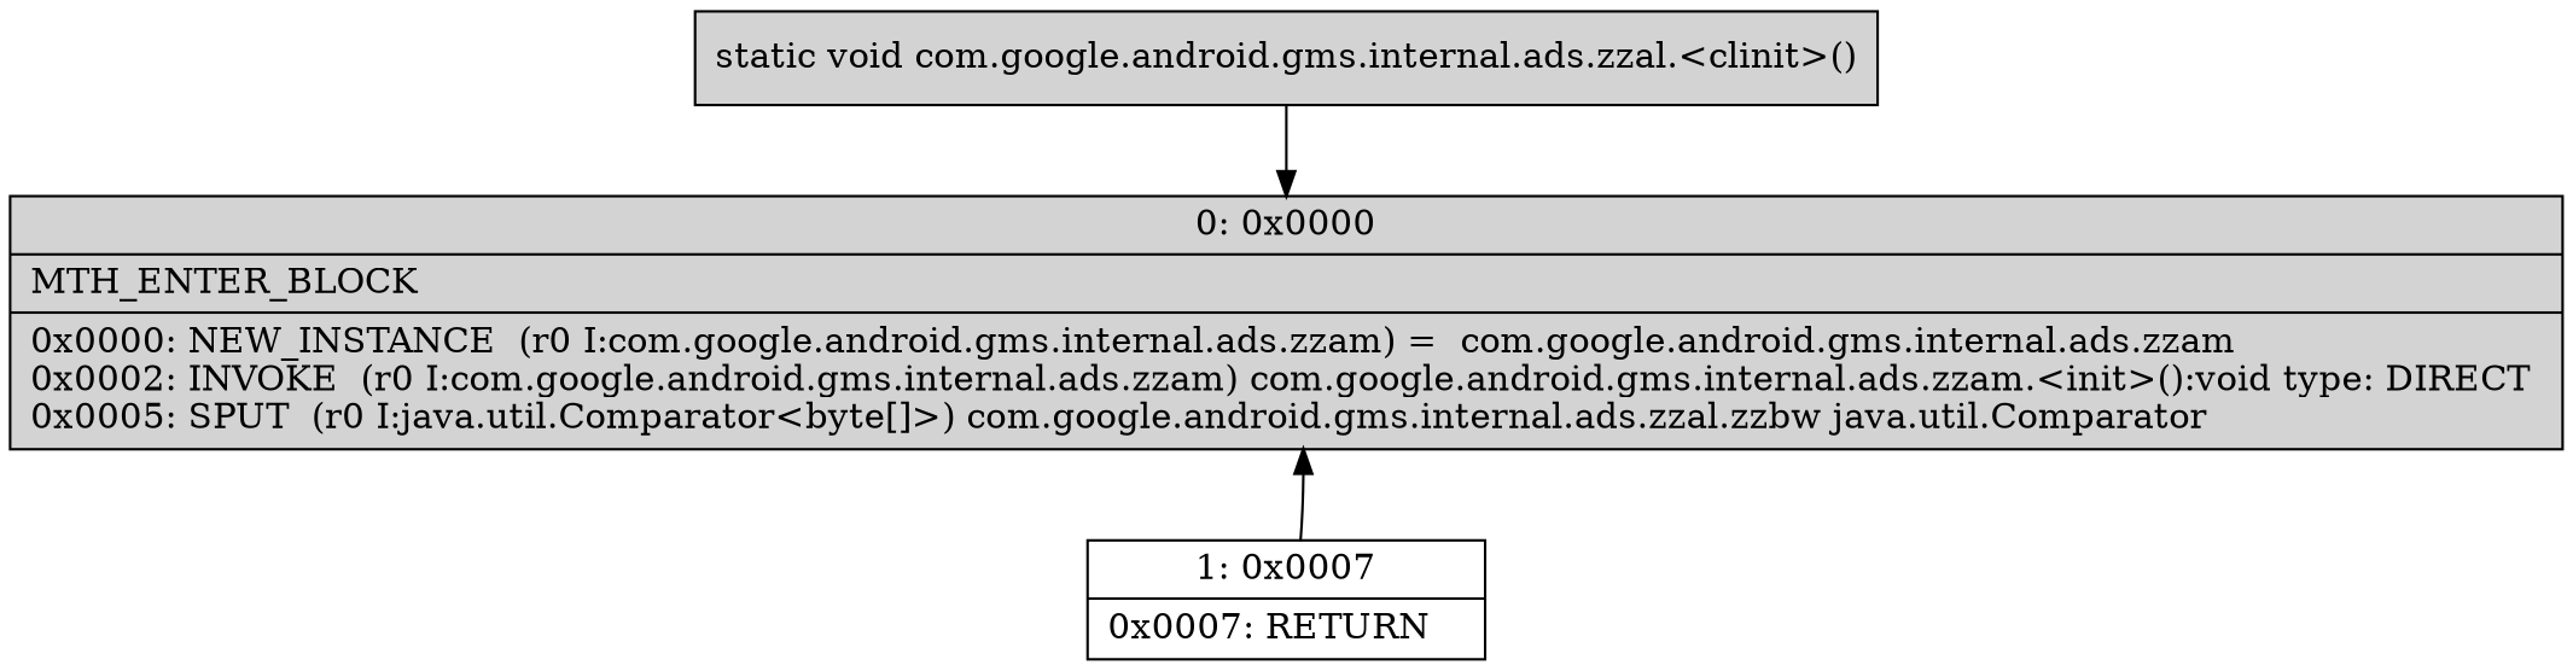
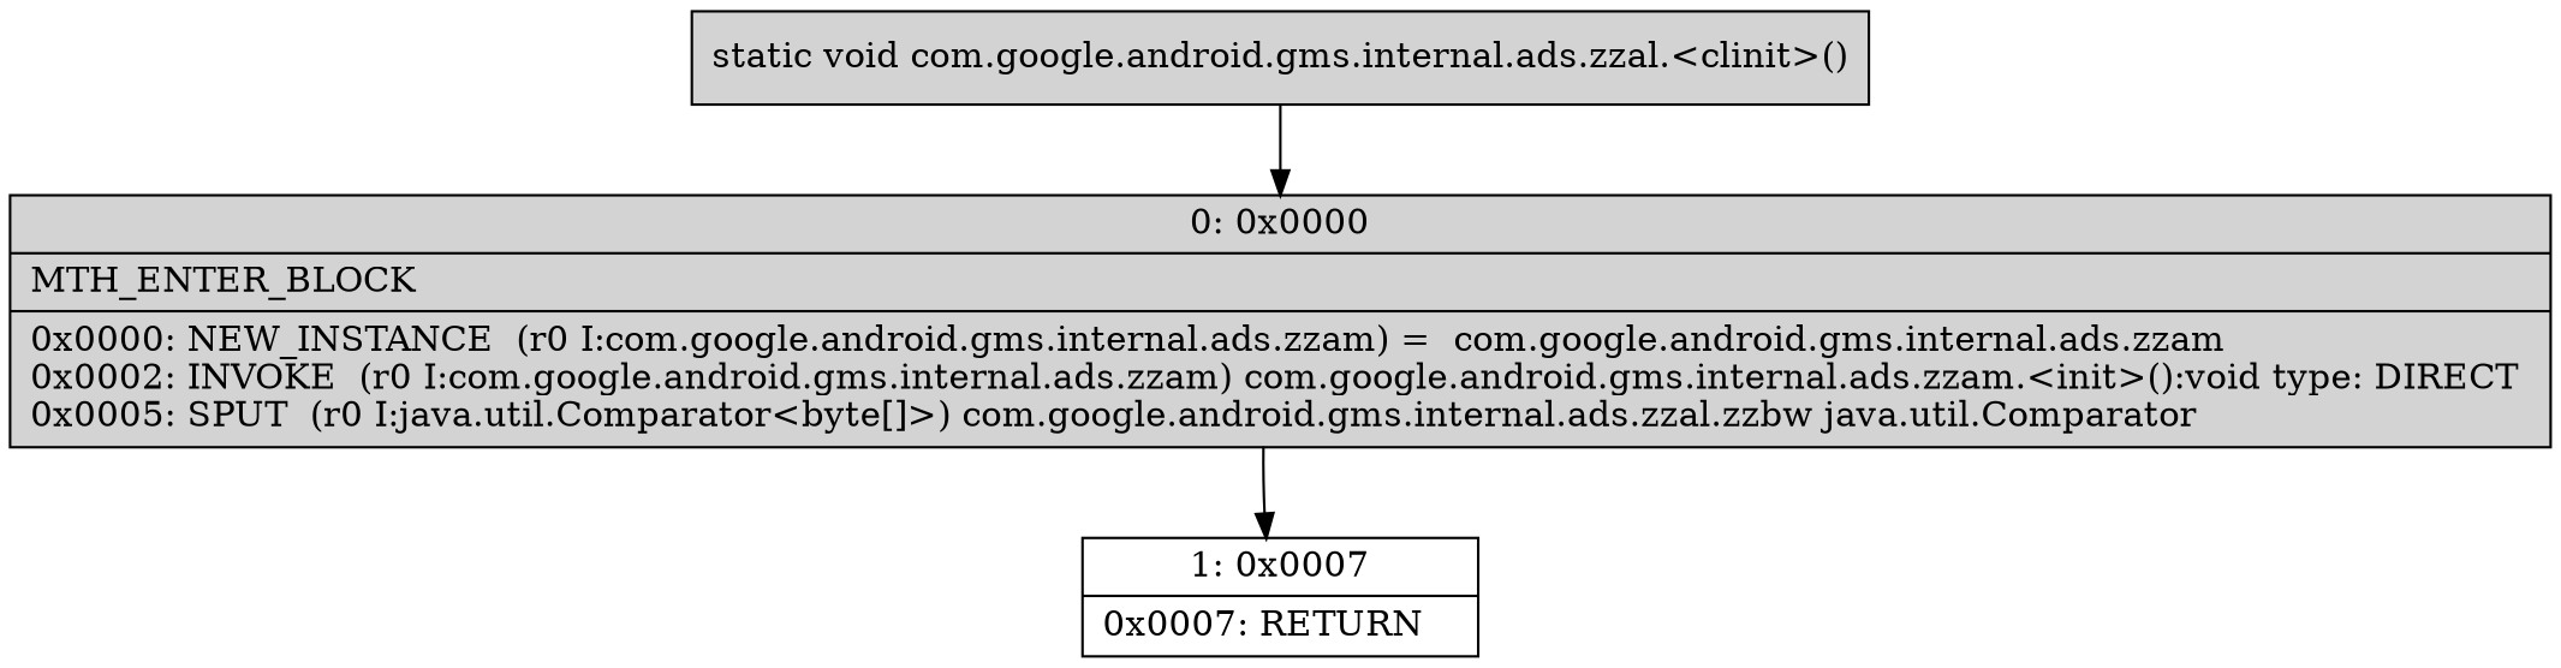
  digraph {
    node [shape=record style=filled fillcolor=lightgrey]
    n1 [label="{0\:\ 0x0000|MTH_ENTER_BLOCK\l|0x0000: NEW_INSTANCE  (r0 I:com.google.android.gms.internal.ads.zzam) =  com.google.android.gms.internal.ads.zzam \l0x0002: INVOKE  (r0 I:com.google.android.gms.internal.ads.zzam) com.google.android.gms.internal.ads.zzam.\<init\>():void type: DIRECT \l0x0005: SPUT  (r0 I:java.util.Comparator\<byte[]\>) com.google.android.gms.internal.ads.zzal.zzbw java.util.Comparator \l}"]
    n2 [label="{1\:\ 0x0007|0x0007: RETURN   \l}" fillcolor=white]
    n3 [label="{static void com.google.android.gms.internal.ads.zzal.\<clinit\>() }"]
-   n2 -> n1
+   n1 -> n2
    n3 -> n1
  }
